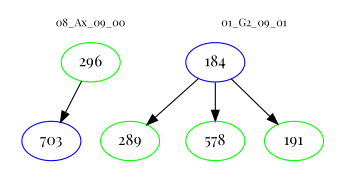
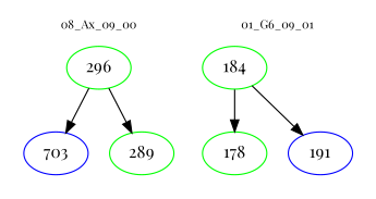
  digraph {
    fontname="Playfair Display"
    node [color=green fontname="Playfair Display"]
    edge [color=black fontname="Playfair Display"]
    n1 [label=296]
    n2 [label=289]
    n3 [color=blue label=703]
-   n4 [color=blue label=184]
-   n5 [label=578]
-   n6 [label=191]
+   n4 [label=184]
+   n5 [label=178]
+   n6 [color=blue label=191]
    subgraph cluster_1 {
      color=white
      fontsize=10
      label="08_Ax_09_00"
      n1
      n2
      n3
    }
    subgraph cluster_2 {
      color=white
      fontsize=10
-     label="01_G2_09_01"
+     label="01_G6_09_01"
      n4
      n5
      n6
    }
-   n4 -> n2
+   n1 -> n2
    n1 -> n3
    n4 -> n5
    n4 -> n6
  }
